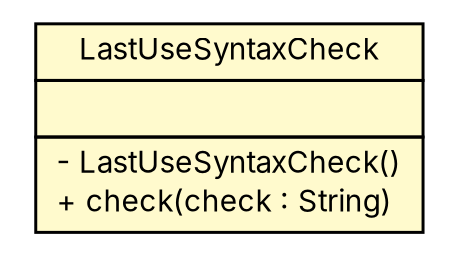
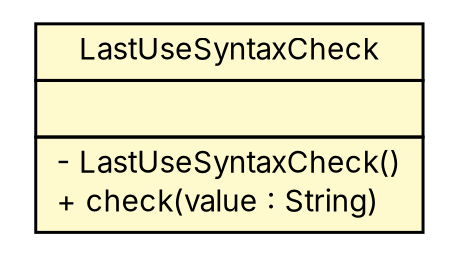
  digraph {
    nodesep=0.25
    ranksep=0.5
    fontname=Inter
-   n1 [fontcolor=black fontname=Inter fontsize=10.0 label=<<table title="org.ietf.nea.pa.validate.rules.LastUseSyntaxCheck" border="0" cellborder="1" cellspacing="0" cellpadding="2" port="p" bgcolor="lemonChiffon" href="./LastUseSyntaxCheck.html"> 		<tr><td><table border="0" cellspacing="0" cellpadding="1"> <tr><td align="center" balign="center"> LastUseSyntaxCheck </td></tr> 		</table></td></tr> 		<tr><td><table border="0" cellspacing="0" cellpadding="1"> <tr><td align="left" balign="left">  </td></tr> 		</table></td></tr> 		<tr><td><table border="0" cellspacing="0" cellpadding="1"> <tr><td align="left" balign="left"> - LastUseSyntaxCheck() </td></tr> <tr><td align="left" balign="left"> + check(check : String) </td></tr> 		</table></td></tr> 		</table>> shape=plaintext]
+   n1 [fontcolor=black fontname=Inter fontsize=10.0 label=<<table title="org.ietf.nea.pa.validate.rules.LastUseSyntaxCheck" border="0" cellborder="1" cellspacing="0" cellpadding="2" port="p" bgcolor="lemonChiffon" href="./LastUseSyntaxCheck.html"> 		<tr><td><table border="0" cellspacing="0" cellpadding="1"> <tr><td align="center" balign="center"> LastUseSyntaxCheck </td></tr> 		</table></td></tr> 		<tr><td><table border="0" cellspacing="0" cellpadding="1"> <tr><td align="left" balign="left">  </td></tr> 		</table></td></tr> 		<tr><td><table border="0" cellspacing="0" cellpadding="1"> <tr><td align="left" balign="left"> - LastUseSyntaxCheck() </td></tr> <tr><td align="left" balign="left"> + check(value : String) </td></tr> 		</table></td></tr> 		</table>> shape=plaintext]
  }
